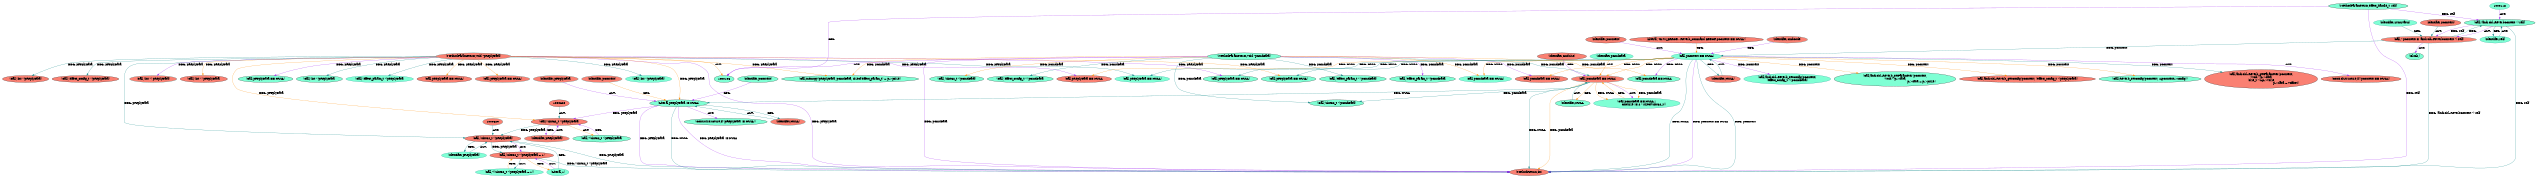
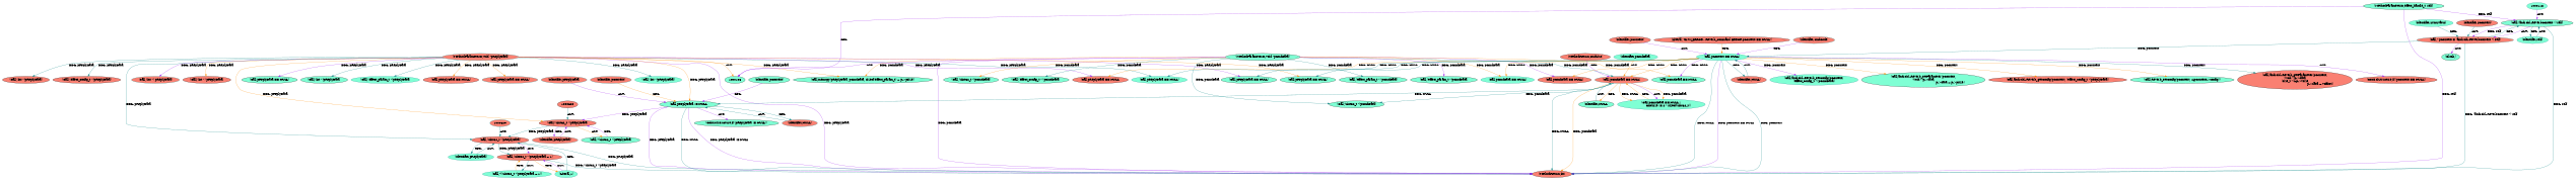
  digraph {
    node [color=black fillcolor=aquamarine style=filled]
    edge [color=teal]
    n1 [fillcolor=salmon label="(Call,(uint32_t *)pReplyData)"]
    n2 [fillcolor=salmon label="(Call,(uint32_t *)pReplyData + 1)"]
    n3 [color=teal label="(Identifier,pReplyData)"]
    n4 [fillcolor=salmon label="(MethodReturn,int)"]
    n5 [color=teal label="(Literal,1)"]
    n6 [color=teal label="(Call,*((uint32_t *)pReplyData + 1))"]
    n7 [fillcolor=salmon label="(Call,(uint32_t *)pReplyData)"]
    n8 [color=teal fillcolor=salmon label="(Identifier,pReplyData)"]
    n9 [label="(Call,*(uint32_t *)pReplyData)"]
-   n10 [label="(Literal,pReplyData != NULL)"]
+   n10 [label="(Call,pReplyData != NULL)"]
    n11 [color=teal fillcolor=salmon label="(Identifier,NULL)"]
    n12 [label="(ControlStructure,if (pReplyData != NULL))"]
    n13 [color=teal fillcolor=salmon label="(MethodParameterIn,void *pReplyData)"]
    n14 [fillcolor=salmon label="(Call,(int *)pReplyData)"]
    n15 [fillcolor=salmon label="(Call,(effect_config_t *)pReplyData)"]
    n16 [label="(Call,memcpy(pReplyData, pCmdData, sizeof(effect_param_t) + p->psize))"]
    n17 [fillcolor=salmon label="(Call,pReplyData == NULL)"]
    n18 [color=teal fillcolor=salmon label="(Call,(int *) pReplyData)"]
    n19 [fillcolor=salmon label="(Call,(int *) pReplyData)"]
    n20 [label="(Call,pReplyData == NULL)"]
    n21 [color=teal label="(Call,pReplyData == NULL)"]
    n22 [label="(Call,(int *)pReplyData)"]
    n23 [color=teal label="(Call,(effect_param_t *)pReplyData)"]
    n24 [fillcolor=salmon label="(Call,pReplyData == NULL)"]
    n25 [color=teal fillcolor=salmon label="(Call,pReplyData == NULL)"]
    n26 [color=teal label="(Call,(int *)pReplyData)"]
    n27 [label="(Call,pReplyData == NULL)"]
    n28 [label="(Call,pReplyData == NULL)"]
    1000106
    n30 [color=teal fillcolor=salmon label="(Call,pCmdData == NULL)"]
    n31 [color=teal label="(Call,pCmdData == NULL ||\n                cmdSize != 2 * sizeof(uint32_t))"]
    n32 [label="(Identifier,NULL)"]
    n33 [label="(Call,(uint32_t *)pCmdData)"]
    n34 [label="(MethodParameterIn,void *pCmdData)"]
    n35 [label="(Call,(uint32_t *)pCmdData)"]
    n36 [fillcolor=salmon label="(Call,pCmdData == NULL)"]
    n37 [label="(Call,(effect_config_t *) pCmdData)"]
    n38 [label="(Call,pCmdData == NULL)"]
    n39 [label="(Call,(effect_param_t *) pCmdData)"]
    n40 [color=teal label="(Call,pCmdData == NULL)"]
    n41 [label="(Call,(effect_param_t *)pCmdData)"]
    n42 [color=teal label="(Call,pContext == NULL)"]
    n43 [fillcolor=salmon label="(Identifier,NULL)"]
    n44 [color=teal label="(Call,android::Reverb_setConfig(pContext,\n (effect_config_t *) pCmdData))"]
    n45 [label="(Call,android::Reverb_setParameter(pContext,\n (void *)p->data,\n                                                              p->data + p->psize))"]
    n46 [fillcolor=salmon label="(Call,android::Reverb_getConfig(pContext, (effect_config_t *)pReplyData))"]
    n47 [label="(Call,Reverb_setConfig(pContext, &pContext->config))"]
    n48 [fillcolor=salmon label="(Call,android::Reverb_getParameter(pContext,\n (void *)p->data,\n (size_t *)&p->vsize,\n                                                          p->data + voffset))"]
    n49 [fillcolor=salmon label="(ControlStructure,if (pContext == NULL))"]
    n50 [color=teal fillcolor=salmon label="(Call,* pContext = (android::ReverbContext *) self)"]
    n51 [label="(Call,(android::ReverbContext *) self)"]
    n52 [label="(Block,)"]
    n53 [color=teal label="(Identifier,self)"]
    n54 [label="(MethodParameterIn,effect_handle_t  self)"]
    n55 [fillcolor=salmon label="(Identifier,pContext)"]
    n56 [fillcolor=salmon label="(Identifier,pContext)"]
    n57 [color=teal fillcolor=salmon label="(Identifier,pContext)"]
    n58 [fillcolor=salmon label="(Literal,\"\tLVM_ERROR : Reverb_command ERROR pContext == NULL\")"]
    n59 [label="(Identifier,pContext)"]
    n60 [color=teal label="(Identifier,pCmdData)"]
-   n61 [fillcolor=salmon label="(Identifier,cmdSize)"]
+   n61 [fillcolor=salmon label="(MethodReturn,cmdSize)"]
    n62 [color=teal label="(Identifier,LvmStatus)"]
    n63 [color=teal fillcolor=salmon label="(Identifier,cmdCode)"]
    n64 [color=teal fillcolor=salmon label="(Identifier,pReplyData)"]
    1000629 [color=teal fillcolor=salmon]
    1000620 [fillcolor=salmon]
    1000118 [color=teal]
    n1 -> n2 [color=purple label="AST: "]
    n1 -> n2 [label="DDG: pReplyData"]
    n1 -> n3 [label="CFG: "]
    n1 -> n4 [label="DDG: pReplyData"]
    n2 -> n4 [label="DDG: (uint32_t *)pReplyData"]
    n2 -> n5 [color=darkorange label="CFG: "]
    n2 -> n6 [label="AST: "]
    n3 -> n1 [label="AST: "]
    n5 -> n1 [label="CFG: "]
    n5 -> n2 [color=purple label="AST: "]
    n6 -> n2 [color=darkorange label="CFG: "]
    n7 -> n1 [label="DDG: pReplyData"]
    n7 -> n8 [color=purple label="CFG: "]
    n7 -> n9 [color=darkorange label="AST: "]
    n8 -> n7 [color=purple label="AST: "]
    n9 -> n7 [color=purple label="CFG: "]
    n10 -> n4 [color=purple label="DDG: pReplyData != NULL"]
    n10 -> n4 [color=purple label="DDG: pReplyData"]
    n10 -> n4 [label="DDG: NULL"]
    n10 -> n7 [color=purple label="DDG: pReplyData"]
    n10 -> n11 [label="CFG: "]
    n10 -> n12 [color=purple label="AST: "]
    n11 -> n10 [label="AST: "]
    n13 -> n1 [label="DDG: pReplyData"]
    n13 -> n4 [color=purple label="DDG: pReplyData"]
    n13 -> n7 [color=darkorange label="DDG: pReplyData"]
    n13 -> n10 [color=darkorange label="DDG: pReplyData"]
    n13 -> n14 [label="DDG: pReplyData"]
    n13 -> n15 [label="DDG: pReplyData"]
    n13 -> n16 [color=darkorange label="DDG: pReplyData"]
    n13 -> n17 [color=purple label="DDG: pReplyData"]
    n13 -> n18 [color=purple label="DDG: pReplyData"]
    n13 -> n19 [color=darkorange label="DDG: pReplyData"]
    n13 -> n20 [color=purple label="DDG: pReplyData"]
    n13 -> n21 [label="DDG: pReplyData"]
    n13 -> n22 [label="DDG: pReplyData"]
    n13 -> n23 [label="DDG: pReplyData"]
    n13 -> n24 [color=darkorange label="DDG: pReplyData"]
    n13 -> n25 [color=darkorange label="DDG: pReplyData"]
    n13 -> n26 [label="DDG: pReplyData"]
    n13 -> n27 [color=purple label="DDG: pReplyData"]
    n13 -> n28 [color=darkorange label="DDG: pReplyData"]
    n13 -> 1000106 [color=darkorange label="AST: "]
    n30 -> n4 [label="DDG: NULL"]
    n30 -> n4 [color=darkorange label="DDG: pCmdData"]
    n30 -> n10 [label="DDG: NULL"]
    n30 -> n31 [color=purple label="AST: "]
    n30 -> n31 [color=darkorange label="DDG: pCmdData"]
    n30 -> n31 [color=darkorange label="DDG: NULL"]
    n30 -> n32 [color=darkorange label="CFG: "]
    n30 -> n33 [label="DDG: pCmdData"]
    n31 -> n30 [color=darkorange label="CFG: "]
    n32 -> n30 [label="AST: "]
    n34 -> n4 [color=purple label="DDG: pCmdData"]
    n34 -> n16 [color=darkorange label="DDG: pCmdData"]
    n34 -> 1000106 [color=purple label="AST: "]
    n34 -> n30 [label="DDG: pCmdData"]
    n34 -> n33 [label="DDG: pCmdData"]
    n34 -> n35 [color=darkorange label="DDG: pCmdData"]
    n34 -> n36 [color=purple label="DDG: pCmdData"]
    n34 -> n37 [label="DDG: pCmdData"]
    n34 -> n38 [color=darkorange label="DDG: pCmdData"]
    n34 -> n39 [label="DDG: pCmdData"]
    n34 -> n40 [color=darkorange label="DDG: pCmdData"]
    n34 -> n41 [color=purple label="DDG: pCmdData"]
    n42 -> n4 [label="DDG: NULL"]
    n42 -> n4 [color=purple label="DDG: pContext == NULL"]
    n42 -> n4 [label="DDG: pContext"]
    n42 -> n17 [color=darkorange label="DDG: NULL"]
    n42 -> n21 [label="DDG: NULL"]
    n42 -> n27 [label="DDG: NULL"]
    n42 -> n28 [label="DDG: NULL"]
    n42 -> n30 [color=darkorange label="DDG: NULL"]
    n42 -> n36 [color=darkorange label="DDG: NULL"]
    n42 -> n38 [color=purple label="DDG: NULL"]
    n42 -> n40 [color=darkorange label="DDG: NULL"]
    n42 -> n43 [label="CFG: "]
    n42 -> n44 [color=purple label="DDG: pContext"]
    n42 -> n45 [color=darkorange label="DDG: pContext"]
    n42 -> n46 [color=darkorange label="DDG: pContext"]
    n42 -> n47 [color=darkorange label="DDG: pContext"]
    n42 -> n48 [label="DDG: pContext"]
    n42 -> n49 [color=purple label="AST: "]
    n43 -> n42 [label="AST: "]
    n50 -> n4 [label="DDG: (android::ReverbContext *) self"]
    n50 -> n42 [label="DDG: pContext"]
-   n50 -> n51 [label="DDG: "]
+   n50 -> n51 [label="CFG: "]
    n50 -> n52 [color=purple label="AST: "]
    n51 -> n4 [label="DDG: self"]
    n51 -> n50 [color=purple label="AST: "]
    n51 -> n50 [color=purple label="DDG: self"]
    n51 -> n53 [label="CFG: "]
    n53 -> n51 [label="AST: "]
    n54 -> n4 [color=purple label="DDG: self"]
    n54 -> 1000106 [color=purple label="CFG: "]
    n54 -> n51 [color=purple label="DDG: self"]
    n55 -> n42 [color=purple label="AST: "]
    n56 -> n50 [label="AST: "]
    n57 -> n10 [color=darkorange label="CFG: "]
    n58 -> n42 [color=darkorange label="CFG: "]
    n59 -> n10 [color=purple label="CFG: "]
    n60 -> n30 [color=darkorange label="AST: "]
    n61 -> n30 [color=purple label="CFG: "]
    n62 -> n50 [label="CFG: "]
    n63 -> n42 [color=purple label="CFG: "]
    n64 -> n10 [color=purple label="AST: "]
    1000629 -> n1 [label="AST: "]
    1000620 -> n7 [label="AST: "]
    1000118 -> n51 [color=purple label="AST: "]
  }
